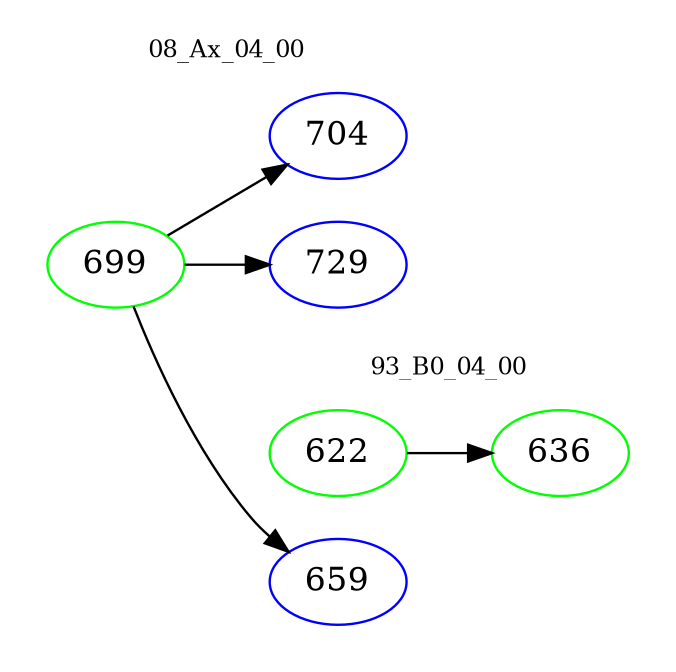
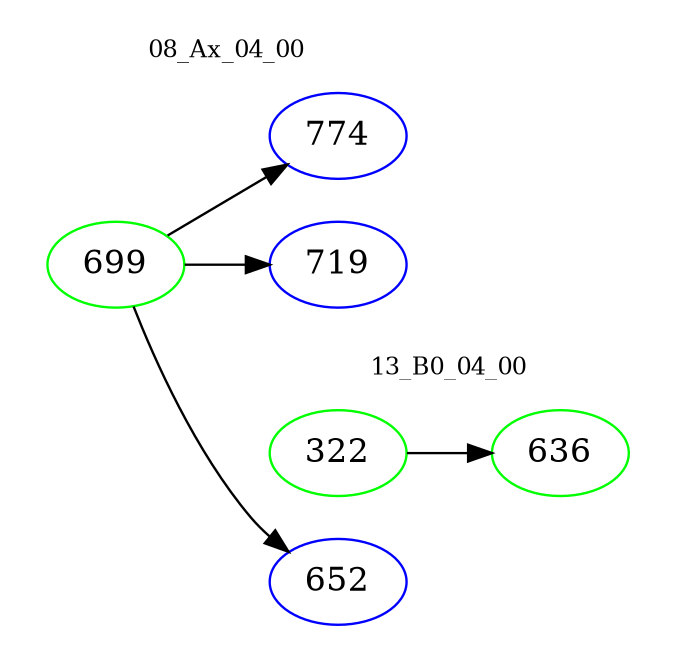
  digraph {
    rankdir=LR
    node [color=green]
    edge [color=black]
    n1 [label=699]
-   n2 [color=blue label=729]
-   n3 [color=blue label=704]
-   n4 [label=622]
+   n2 [color=blue label=719]
+   n3 [color=blue label=774]
+   n4 [label=322]
    n5 [label=636]
-   n6 [color=blue label=659]
+   n6 [color=blue label=652]
    subgraph cluster_1 {
      color=white
      fontsize=10
      label="08_Ax_04_00"
      n1
      n2
      n3
    }
    subgraph cluster_2 {
      color=white
      fontsize=10
-     label="93_B0_04_00"
+     label="13_B0_04_00"
      n4
      n5
      n6
    }
    n1 -> n2
    n1 -> n3
    n1 -> n6
    n4 -> n5
  }
